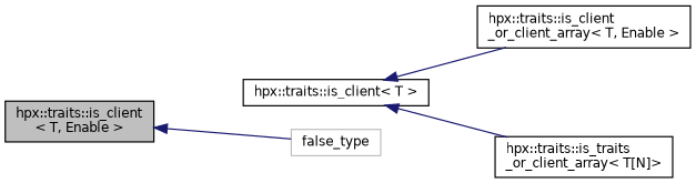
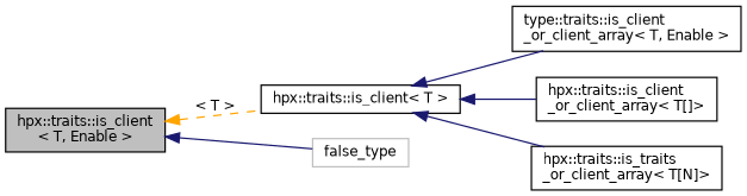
  digraph {
    rankdir=LR
    node [color=black fillcolor=white fontname=Helvetica fontsize=10 shape=record style=filled]
    edge [color=midnightblue dir=back fontname=Helvetica fontsize=10 labelfontname=Helvetica labelfontsize=10 style=solid]
    n1 [fillcolor=grey75 fontcolor=black height=0.2 label="hpx::traits::is_client\l\< T, Enable \>" width=0.4]
    n2 [height=0.2 label="hpx::traits::is_client\< T \>" width=0.4]
    n3 [color=grey75 height=0.2 label=false_type width=0.4]
-   n4 [height=0.2 label="hpx::traits::is_client\l_or_client_array\< T, Enable \>" width=0.4]
+   n4 [height=0.2 label="type::traits::is_client\l_or_client_array\< T, Enable \>" width=0.4]
+   n5 [height=0.2 label="hpx::traits::is_client\l_or_client_array\< T[]\>" width=0.4]
    n6 [height=0.2 label="hpx::traits::is_traits\l_or_client_array\< T[N]\>" width=0.4]
+   n1 -> n2 [color=orange label=" \< T \>" style=dashed]
    n1 -> n3
    n2 -> n4
+   n2 -> n5
    n2 -> n6
  }
